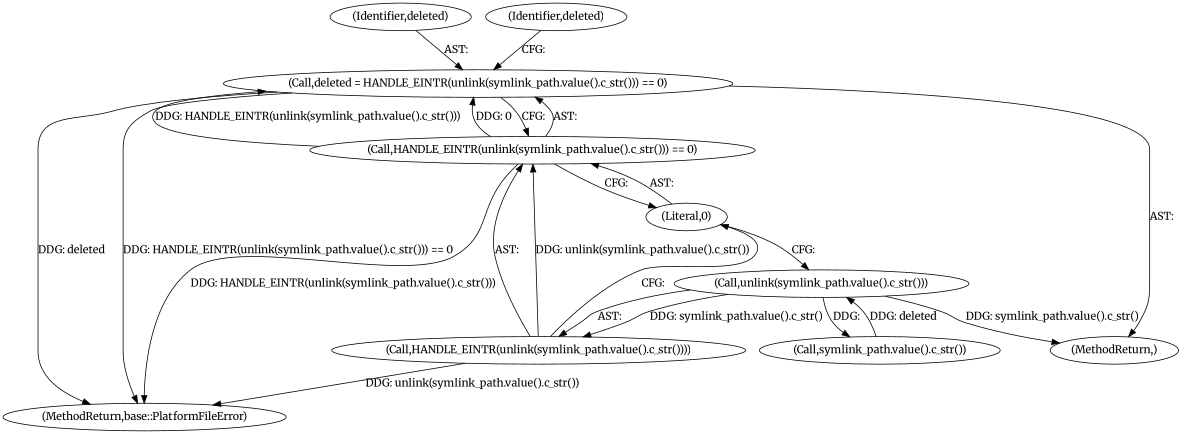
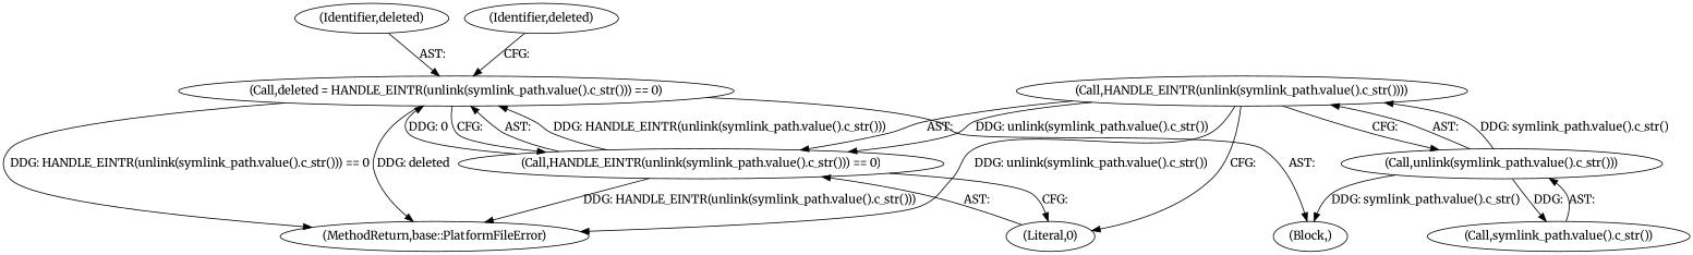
  digraph {
    fontname=Merriweather
    node [fontname=Merriweather]
    edge [fontname=Merriweather]
    n1 [label="(Call,deleted = HANDLE_EINTR(unlink(symlink_path.value().c_str())) == 0)"]
    n2 [label="(Call,HANDLE_EINTR(unlink(symlink_path.value().c_str())) == 0)"]
    n3 [label="(MethodReturn,base::PlatformFileError)"]
-   n4 [label="(MethodReturn,)"]
+   n4 [label="(Block,)"]
    n5 [label="(Literal,0)"]
    n6 [label="(Call,HANDLE_EINTR(unlink(symlink_path.value().c_str())))"]
    n7 [label="(Call,unlink(symlink_path.value().c_str()))"]
    n8 [label="(Call,symlink_path.value().c_str())"]
    n9 [label="(Identifier,deleted)"]
    n10 [label="(Identifier,deleted)"]
    n1 -> n2 [label="CFG: "]
    n1 -> n3 [label="DDG: deleted"]
    n1 -> n3 [label="DDG: HANDLE_EINTR(unlink(symlink_path.value().c_str())) == 0"]
    n1 -> n4 [label="AST: "]
    n2 -> n1 [label="AST: "]
    n2 -> n1 [label="DDG: HANDLE_EINTR(unlink(symlink_path.value().c_str()))"]
    n2 -> n1 [label="DDG: 0"]
    n2 -> n3 [label="DDG: HANDLE_EINTR(unlink(symlink_path.value().c_str()))"]
    n2 -> n5 [label="CFG: "]
    n5 -> n2 [label="AST: "]
    n6 -> n2 [label="AST: "]
    n6 -> n2 [label="DDG: unlink(symlink_path.value().c_str())"]
    n6 -> n3 [label="DDG: unlink(symlink_path.value().c_str())"]
    n6 -> n5 [label="CFG: "]
-   n5 -> n7 [label="CFG: "]
+   n6 -> n7 [label="CFG: "]
    n7 -> n4 [label="DDG: symlink_path.value().c_str()"]
    n7 -> n6 [label="AST: "]
    n7 -> n6 [label="DDG: symlink_path.value().c_str()"]
    n7 -> n8 [label="DDG: "]
-   n8 -> n7 [label="DDG: deleted"]
+   n8 -> n7 [label="AST: "]
    n9 -> n1 [label="AST: "]
    n10 -> n1 [label="CFG: "]
  }
